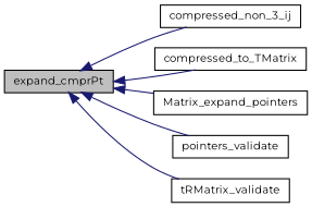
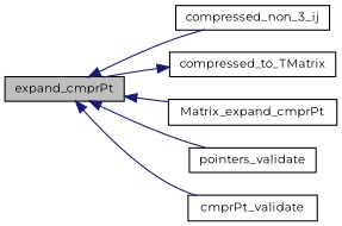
  digraph {
    fontname=Montserrat
    rankdir=LR
    node [color=black fillcolor=white fontname=Montserrat fontsize=10 shape=record style=filled]
    edge [color=midnightblue dir=back fontname=Montserrat fontsize=10 labelfontname="FreeSans.ttf" labelfontsize=10 style=solid]
    n1 [fillcolor=grey75 fontcolor=black height=0.2 label=expand_cmprPt width=0.4]
    n2 [height=0.2 label=compressed_non_3_ij width=0.4]
    n3 [height=0.2 label=compressed_to_TMatrix width=0.4]
-   n4 [height=0.2 label=Matrix_expand_pointers width=0.4]
+   n4 [height=0.2 label=Matrix_expand_cmprPt width=0.4]
    n5 [height=0.2 label=pointers_validate width=0.4]
-   n6 [height=0.2 label=tRMatrix_validate width=0.4]
+   n6 [height=0.2 label=cmprPt_validate width=0.4]
    n1 -> n2
-   n1 -> n3
+   n3 -> n1
    n1 -> n4
    n1 -> n5
    n1 -> n6
  }
